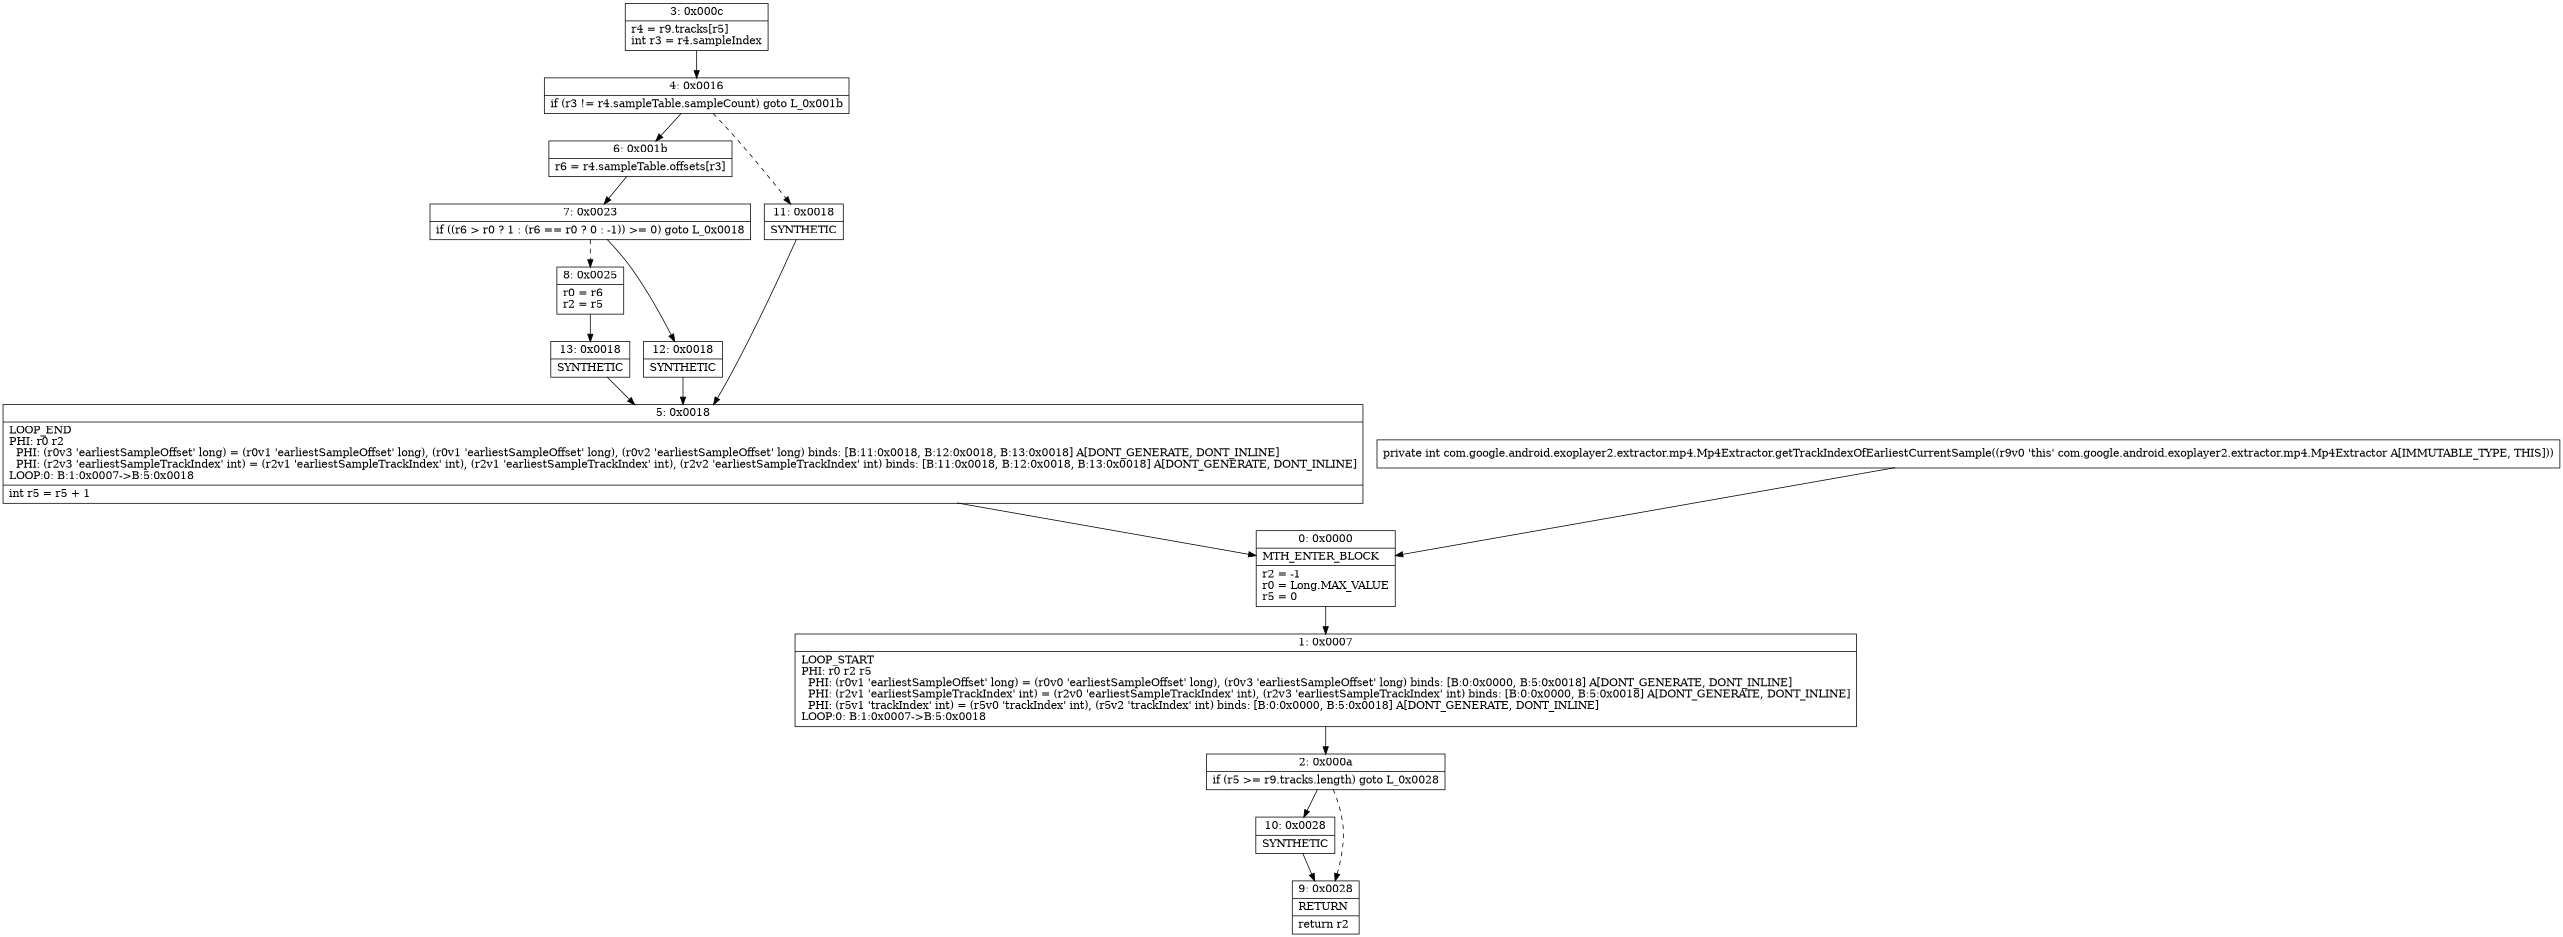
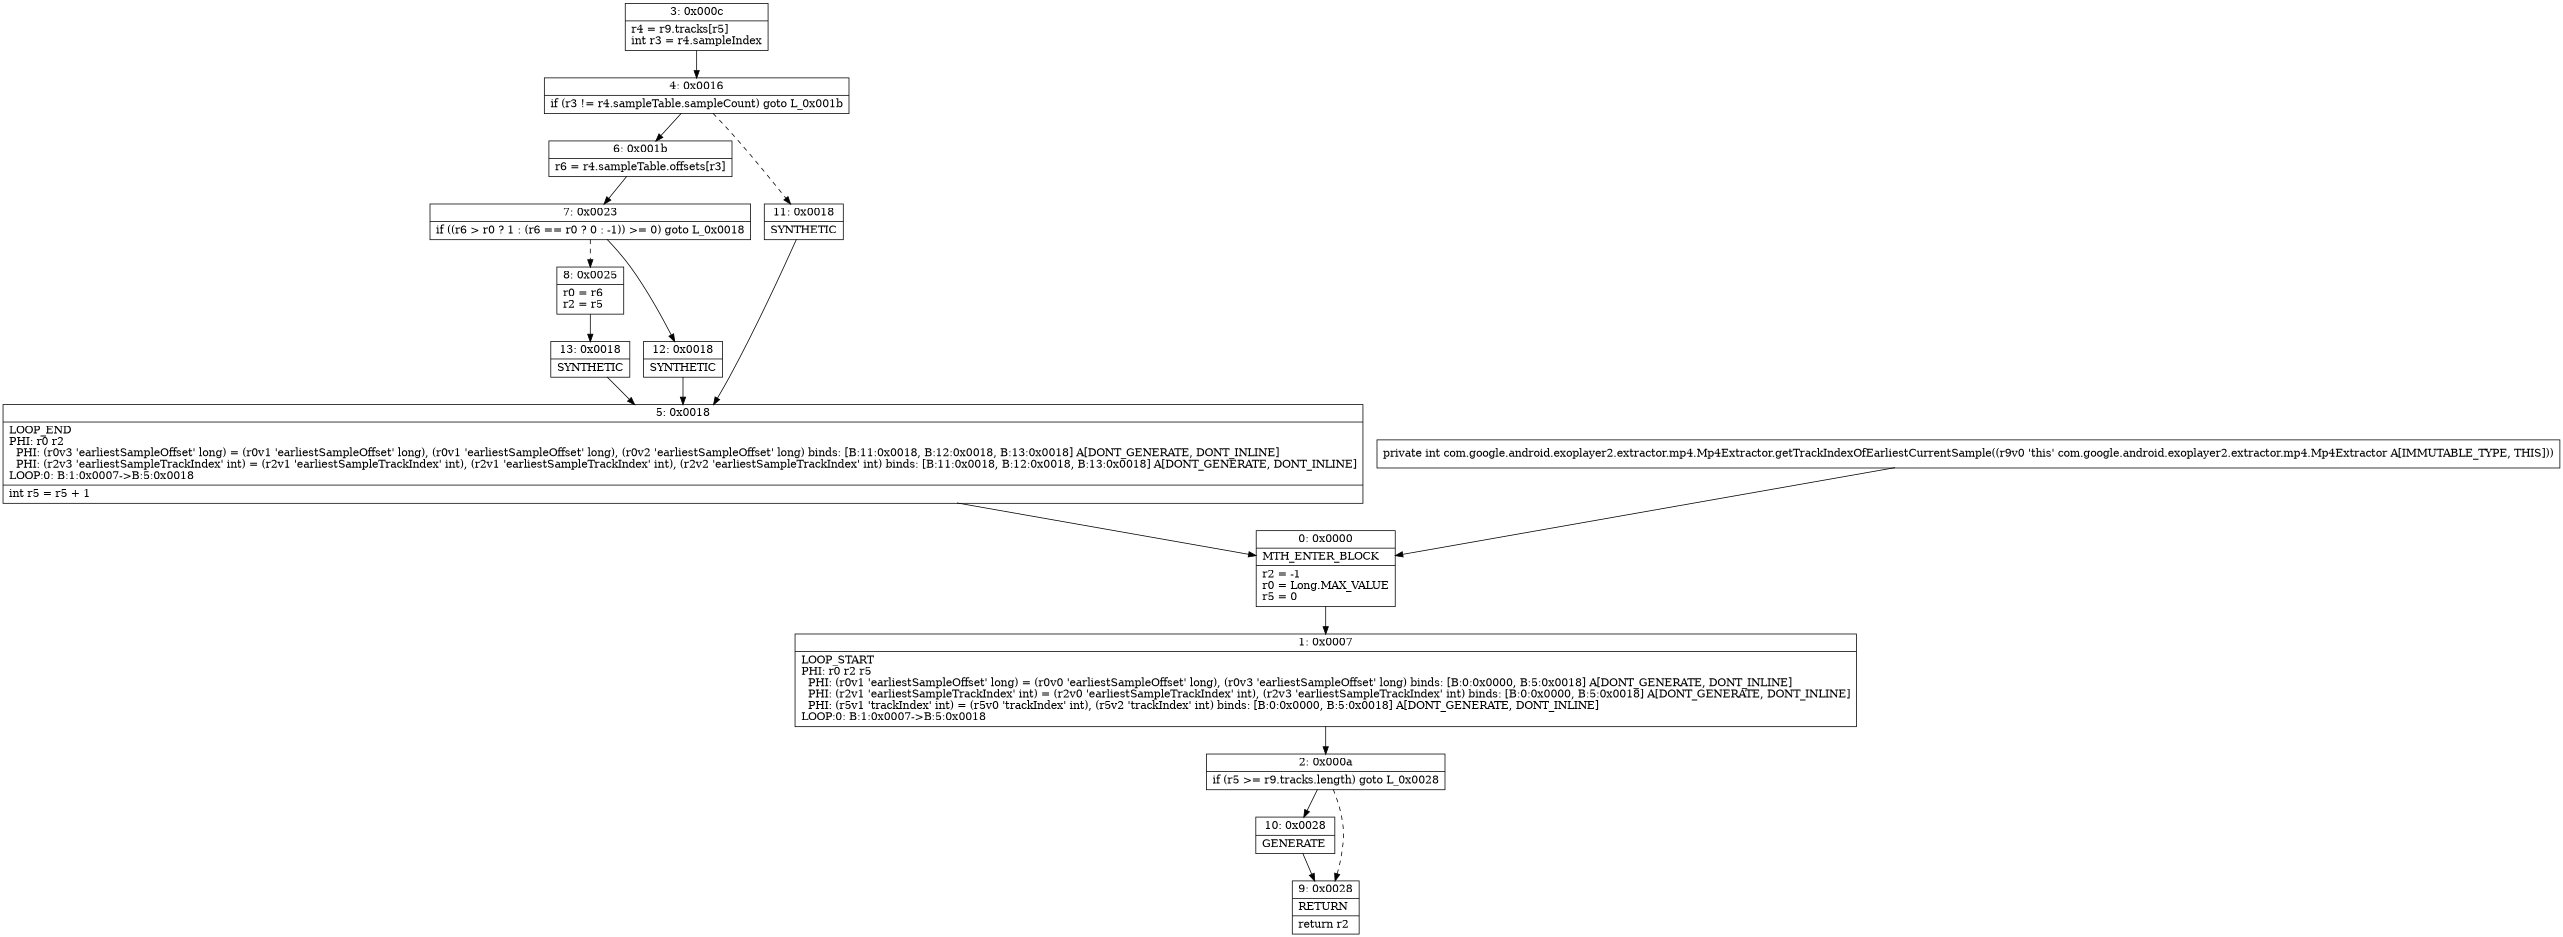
  digraph {
    node [shape=record]
    n1 [label="{0\:\ 0x0000|MTH_ENTER_BLOCK\l|r2 = \-1\lr0 = Long.MAX_VALUE\lr5 = 0\l}"]
    n2 [label="{1\:\ 0x0007|LOOP_START\lPHI: r0 r2 r5 \l  PHI: (r0v1 'earliestSampleOffset' long) = (r0v0 'earliestSampleOffset' long), (r0v3 'earliestSampleOffset' long) binds: [B:0:0x0000, B:5:0x0018] A[DONT_GENERATE, DONT_INLINE]\l  PHI: (r2v1 'earliestSampleTrackIndex' int) = (r2v0 'earliestSampleTrackIndex' int), (r2v3 'earliestSampleTrackIndex' int) binds: [B:0:0x0000, B:5:0x0018] A[DONT_GENERATE, DONT_INLINE]\l  PHI: (r5v1 'trackIndex' int) = (r5v0 'trackIndex' int), (r5v2 'trackIndex' int) binds: [B:0:0x0000, B:5:0x0018] A[DONT_GENERATE, DONT_INLINE]\lLOOP:0: B:1:0x0007\-\>B:5:0x0018\l}"]
    n3 [label="{2\:\ 0x000a|if (r5 \>= r9.tracks.length) goto L_0x0028\l}"]
-   n4 [label="{10\:\ 0x0028|SYNTHETIC\l}"]
+   n4 [label="{10\:\ 0x0028|GENERATE\l}"]
    n5 [label="{9\:\ 0x0028|RETURN\l|return r2\l}"]
    n6 [label="{3\:\ 0x000c|r4 = r9.tracks[r5]\lint r3 = r4.sampleIndex\l}"]
    n7 [label="{4\:\ 0x0016|if (r3 != r4.sampleTable.sampleCount) goto L_0x001b\l}"]
    n8 [label="{6\:\ 0x001b|r6 = r4.sampleTable.offsets[r3]\l}"]
    n9 [label="{11\:\ 0x0018|SYNTHETIC\l}"]
    n10 [label="{7\:\ 0x0023|if ((r6 \> r0 ? 1 : (r6 == r0 ? 0 : \-1)) \>= 0) goto L_0x0018\l}"]
    n11 [label="{5\:\ 0x0018|LOOP_END\lPHI: r0 r2 \l  PHI: (r0v3 'earliestSampleOffset' long) = (r0v1 'earliestSampleOffset' long), (r0v1 'earliestSampleOffset' long), (r0v2 'earliestSampleOffset' long) binds: [B:11:0x0018, B:12:0x0018, B:13:0x0018] A[DONT_GENERATE, DONT_INLINE]\l  PHI: (r2v3 'earliestSampleTrackIndex' int) = (r2v1 'earliestSampleTrackIndex' int), (r2v1 'earliestSampleTrackIndex' int), (r2v2 'earliestSampleTrackIndex' int) binds: [B:11:0x0018, B:12:0x0018, B:13:0x0018] A[DONT_GENERATE, DONT_INLINE]\lLOOP:0: B:1:0x0007\-\>B:5:0x0018\l|int r5 = r5 + 1\l}"]
    n12 [label="{8\:\ 0x0025|r0 = r6\lr2 = r5\l}"]
    n13 [label="{12\:\ 0x0018|SYNTHETIC\l}"]
    n14 [label="{13\:\ 0x0018|SYNTHETIC\l}"]
    n15 [label="{private int com.google.android.exoplayer2.extractor.mp4.Mp4Extractor.getTrackIndexOfEarliestCurrentSample((r9v0 'this' com.google.android.exoplayer2.extractor.mp4.Mp4Extractor A[IMMUTABLE_TYPE, THIS])) }"]
    n1 -> n2
    n2 -> n3
    n3 -> n4
    n3 -> n5 [style=dashed]
    n4 -> n5
    n6 -> n7
    n7 -> n8
    n7 -> n9 [style=dashed]
    n8 -> n10
    n9 -> n11
    n10 -> n12 [style=dashed]
    n10 -> n13
    n11 -> n1
    n12 -> n14
    n13 -> n11
    n14 -> n11
    n15 -> n1
  }
